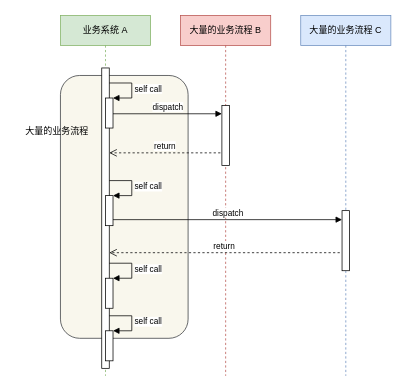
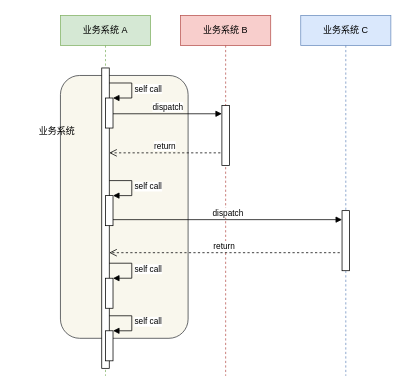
  <mxCell id="0" />
  <mxCell id="1" parent="0" />
  <mxCell id="2" value="" style="rounded=1;whiteSpace=wrap;html=1;fillColor=#f9f7ed;strokeColor=#36393d;" parent="1" vertex="1"><mxGeometry x="80" y="100" width="170" height="350" as="geometry" /></mxCell>
  <mxCell id="3" value="业务系统 A" style="shape=umlLifeline;perimeter=lifelinePerimeter;whiteSpace=wrap;html=1;container=1;collapsible=0;recursiveResize=0;outlineConnect=0;fillColor=#d5e8d4;strokeColor=#82b366;" parent="1" vertex="1"><mxGeometry x="80" y="20" width="120" height="480" as="geometry" /></mxCell>
  <mxCell id="4" value="" style="html=1;points=[];perimeter=orthogonalPerimeter;" parent="3" vertex="1"><mxGeometry x="55" y="70" width="10" height="400" as="geometry" /></mxCell>
  <mxCell id="5" value="" style="html=1;points=[];perimeter=orthogonalPerimeter;" parent="3" vertex="1"><mxGeometry x="60" y="110" width="10" height="40" as="geometry" /></mxCell>
  <mxCell id="6" value="self call" style="edgeStyle=orthogonalEdgeStyle;html=1;align=left;spacingLeft=2;endArrow=block;rounded=0;entryX=1;entryY=0;" parent="3" target="5" edge="1"><mxGeometry relative="1" as="geometry"><mxPoint x="65" y="90" as="sourcePoint" /><Array as="points"><mxPoint x="95" y="90" /></Array></mxGeometry></mxCell>
  <mxCell id="7" value="" style="html=1;points=[];perimeter=orthogonalPerimeter;" parent="3" vertex="1"><mxGeometry x="60" y="240" width="10" height="40" as="geometry" /></mxCell>
  <mxCell id="8" value="self call" style="edgeStyle=orthogonalEdgeStyle;html=1;align=left;spacingLeft=2;endArrow=block;rounded=0;entryX=1;entryY=0;" parent="3" target="7" edge="1"><mxGeometry relative="1" as="geometry"><mxPoint x="65" y="220" as="sourcePoint" /><Array as="points"><mxPoint x="95" y="220" /></Array></mxGeometry></mxCell>
  <mxCell id="9" value="" style="html=1;points=[];perimeter=orthogonalPerimeter;" parent="3" vertex="1"><mxGeometry x="60" y="350" width="10" height="40" as="geometry" /></mxCell>
  <mxCell id="10" value="self call" style="edgeStyle=orthogonalEdgeStyle;html=1;align=left;spacingLeft=2;endArrow=block;rounded=0;entryX=1;entryY=0;" parent="3" target="9" edge="1"><mxGeometry relative="1" as="geometry"><mxPoint x="65" y="330" as="sourcePoint" /><Array as="points"><mxPoint x="95" y="330" /></Array></mxGeometry></mxCell>
  <mxCell id="11" value="" style="html=1;points=[];perimeter=orthogonalPerimeter;" parent="3" vertex="1"><mxGeometry x="60" y="420" width="10" height="40" as="geometry" /></mxCell>
  <mxCell id="12" value="self call" style="edgeStyle=orthogonalEdgeStyle;html=1;align=left;spacingLeft=2;endArrow=block;rounded=0;entryX=1;entryY=0;" parent="3" target="11" edge="1"><mxGeometry relative="1" as="geometry"><mxPoint x="65" y="400" as="sourcePoint" /><Array as="points"><mxPoint x="95" y="400" /></Array></mxGeometry></mxCell>
- <mxCell id="13" value="大量的业务流程 B" style="shape=umlLifeline;perimeter=lifelinePerimeter;whiteSpace=wrap;html=1;container=1;collapsible=0;recursiveResize=0;outlineConnect=0;fillColor=#f8cecc;strokeColor=#b85450;" parent="1" vertex="1"><mxGeometry x="240" y="20" width="120" height="480" as="geometry" /></mxCell>
+ <mxCell id="13" value="业务系统 B" style="shape=umlLifeline;perimeter=lifelinePerimeter;whiteSpace=wrap;html=1;container=1;collapsible=0;recursiveResize=0;outlineConnect=0;fillColor=#f8cecc;strokeColor=#b85450;" parent="1" vertex="1"><mxGeometry x="240" y="20" width="120" height="480" as="geometry" /></mxCell>
  <mxCell id="14" value="" style="html=1;points=[];perimeter=orthogonalPerimeter;" parent="13" vertex="1"><mxGeometry x="55" y="120" width="10" height="80" as="geometry" /></mxCell>
- <mxCell id="15" value="大量的业务流程 C" style="shape=umlLifeline;perimeter=lifelinePerimeter;whiteSpace=wrap;html=1;container=1;collapsible=0;recursiveResize=0;outlineConnect=0;fillColor=#dae8fc;strokeColor=#6c8ebf;" parent="1" vertex="1"><mxGeometry x="400" y="20" width="120" height="480" as="geometry" /></mxCell>
+ <mxCell id="15" value="业务系统 C" style="shape=umlLifeline;perimeter=lifelinePerimeter;whiteSpace=wrap;html=1;container=1;collapsible=0;recursiveResize=0;outlineConnect=0;fillColor=#dae8fc;strokeColor=#6c8ebf;" parent="1" vertex="1"><mxGeometry x="400" y="20" width="120" height="480" as="geometry" /></mxCell>
  <mxCell id="16" value="" style="html=1;points=[];perimeter=orthogonalPerimeter;" parent="15" vertex="1"><mxGeometry x="55" y="260" width="10" height="80" as="geometry" /></mxCell>
  <mxCell id="17" value="dispatch" style="html=1;verticalAlign=bottom;endArrow=block;rounded=0;" parent="1" edge="1"><mxGeometry width="80" relative="1" as="geometry"><mxPoint x="150" y="151" as="sourcePoint" /><mxPoint x="295" y="151" as="targetPoint" /></mxGeometry></mxCell>
  <mxCell id="18" value="return" style="html=1;verticalAlign=bottom;endArrow=open;dashed=1;endSize=8;rounded=0;exitX=-0.2;exitY=0.788;exitDx=0;exitDy=0;exitPerimeter=0;" parent="1" source="14" target="4" edge="1"><mxGeometry relative="1" as="geometry"><mxPoint x="370" y="280" as="sourcePoint" /><mxPoint x="290" y="280" as="targetPoint" /></mxGeometry></mxCell>
  <mxCell id="19" value="dispatch" style="html=1;verticalAlign=bottom;endArrow=block;rounded=0;" parent="1" edge="1"><mxGeometry width="80" relative="1" as="geometry"><mxPoint x="150" y="292" as="sourcePoint" /><mxPoint x="455" y="292" as="targetPoint" /></mxGeometry></mxCell>
  <mxCell id="20" value="return" style="html=1;verticalAlign=bottom;endArrow=open;dashed=1;endSize=8;rounded=0;exitX=-0.3;exitY=0.7;exitDx=0;exitDy=0;exitPerimeter=0;" parent="1" source="16" target="4" edge="1"><mxGeometry relative="1" as="geometry"><mxPoint x="370" y="310" as="sourcePoint" /><mxPoint x="290" y="310" as="targetPoint" /></mxGeometry></mxCell>
- <mxCell id="21" value="大量的业务流程" style="text;html=1;align=center;verticalAlign=middle;resizable=0;points=[];autosize=1;strokeColor=none;fillColor=none;" parent="1" vertex="1"><mxGeometry x="20" y="160" width="110" height="30" as="geometry" /></mxCell>
+ <mxCell id="21" value="业务系统" style="text;html=1;align=center;verticalAlign=middle;resizable=0;points=[];autosize=1;strokeColor=none;fillColor=none;" parent="1" vertex="1"><mxGeometry x="20" y="160" width="110" height="30" as="geometry" /></mxCell>
